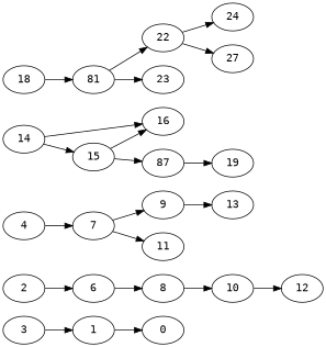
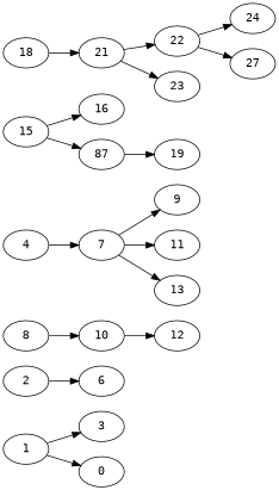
  digraph {
    fontname="DejaVu Sans Mono"
    rankdir=LR
    node [alpha=0.09 fontname="DejaVu Sans Mono"]
    edge [fontname="DejaVu Sans Mono"]
    1 [alpha=0.16]
    3 [alpha=0.12]
    n3 [alpha=0.00 label=0]
    2 [alpha=0.06]
    6 [alpha=0.17]
    8
    4 [alpha=0.18]
    7 [alpha=0.08]
    10 [alpha=0.02]
    9 [alpha=0.17]
    11 [alpha=0.15]
    13 [alpha=0.01]
    12 [alpha=0.15]
-   14 [alpha=0.01]
    15 [alpha=0.08]
    16 [alpha=0.06]
    n17 [alpha=0.08 label=87]
    19
    18 [alpha=0.04]
-   21 [alpha=0.02 label=81]
+   21 [alpha=0.02]
    22 [alpha=0.18]
    23 [alpha=0.13]
    24 [alpha=0.11]
    n24 [label=27]
-   3 -> 1
+   1 -> 3
    1 -> n3
    2 -> 6
-   6 -> 8
    8 -> 10
    4 -> 7
    7 -> 9
    7 -> 11
    10 -> 12
-   9 -> 13
-   14 -> 15
-   14 -> 16
+   7 -> 13
    15 -> 16
    15 -> n17
    n17 -> 19
    18 -> 21
    21 -> 22
    21 -> 23
    22 -> 24
    22 -> n24
  }
